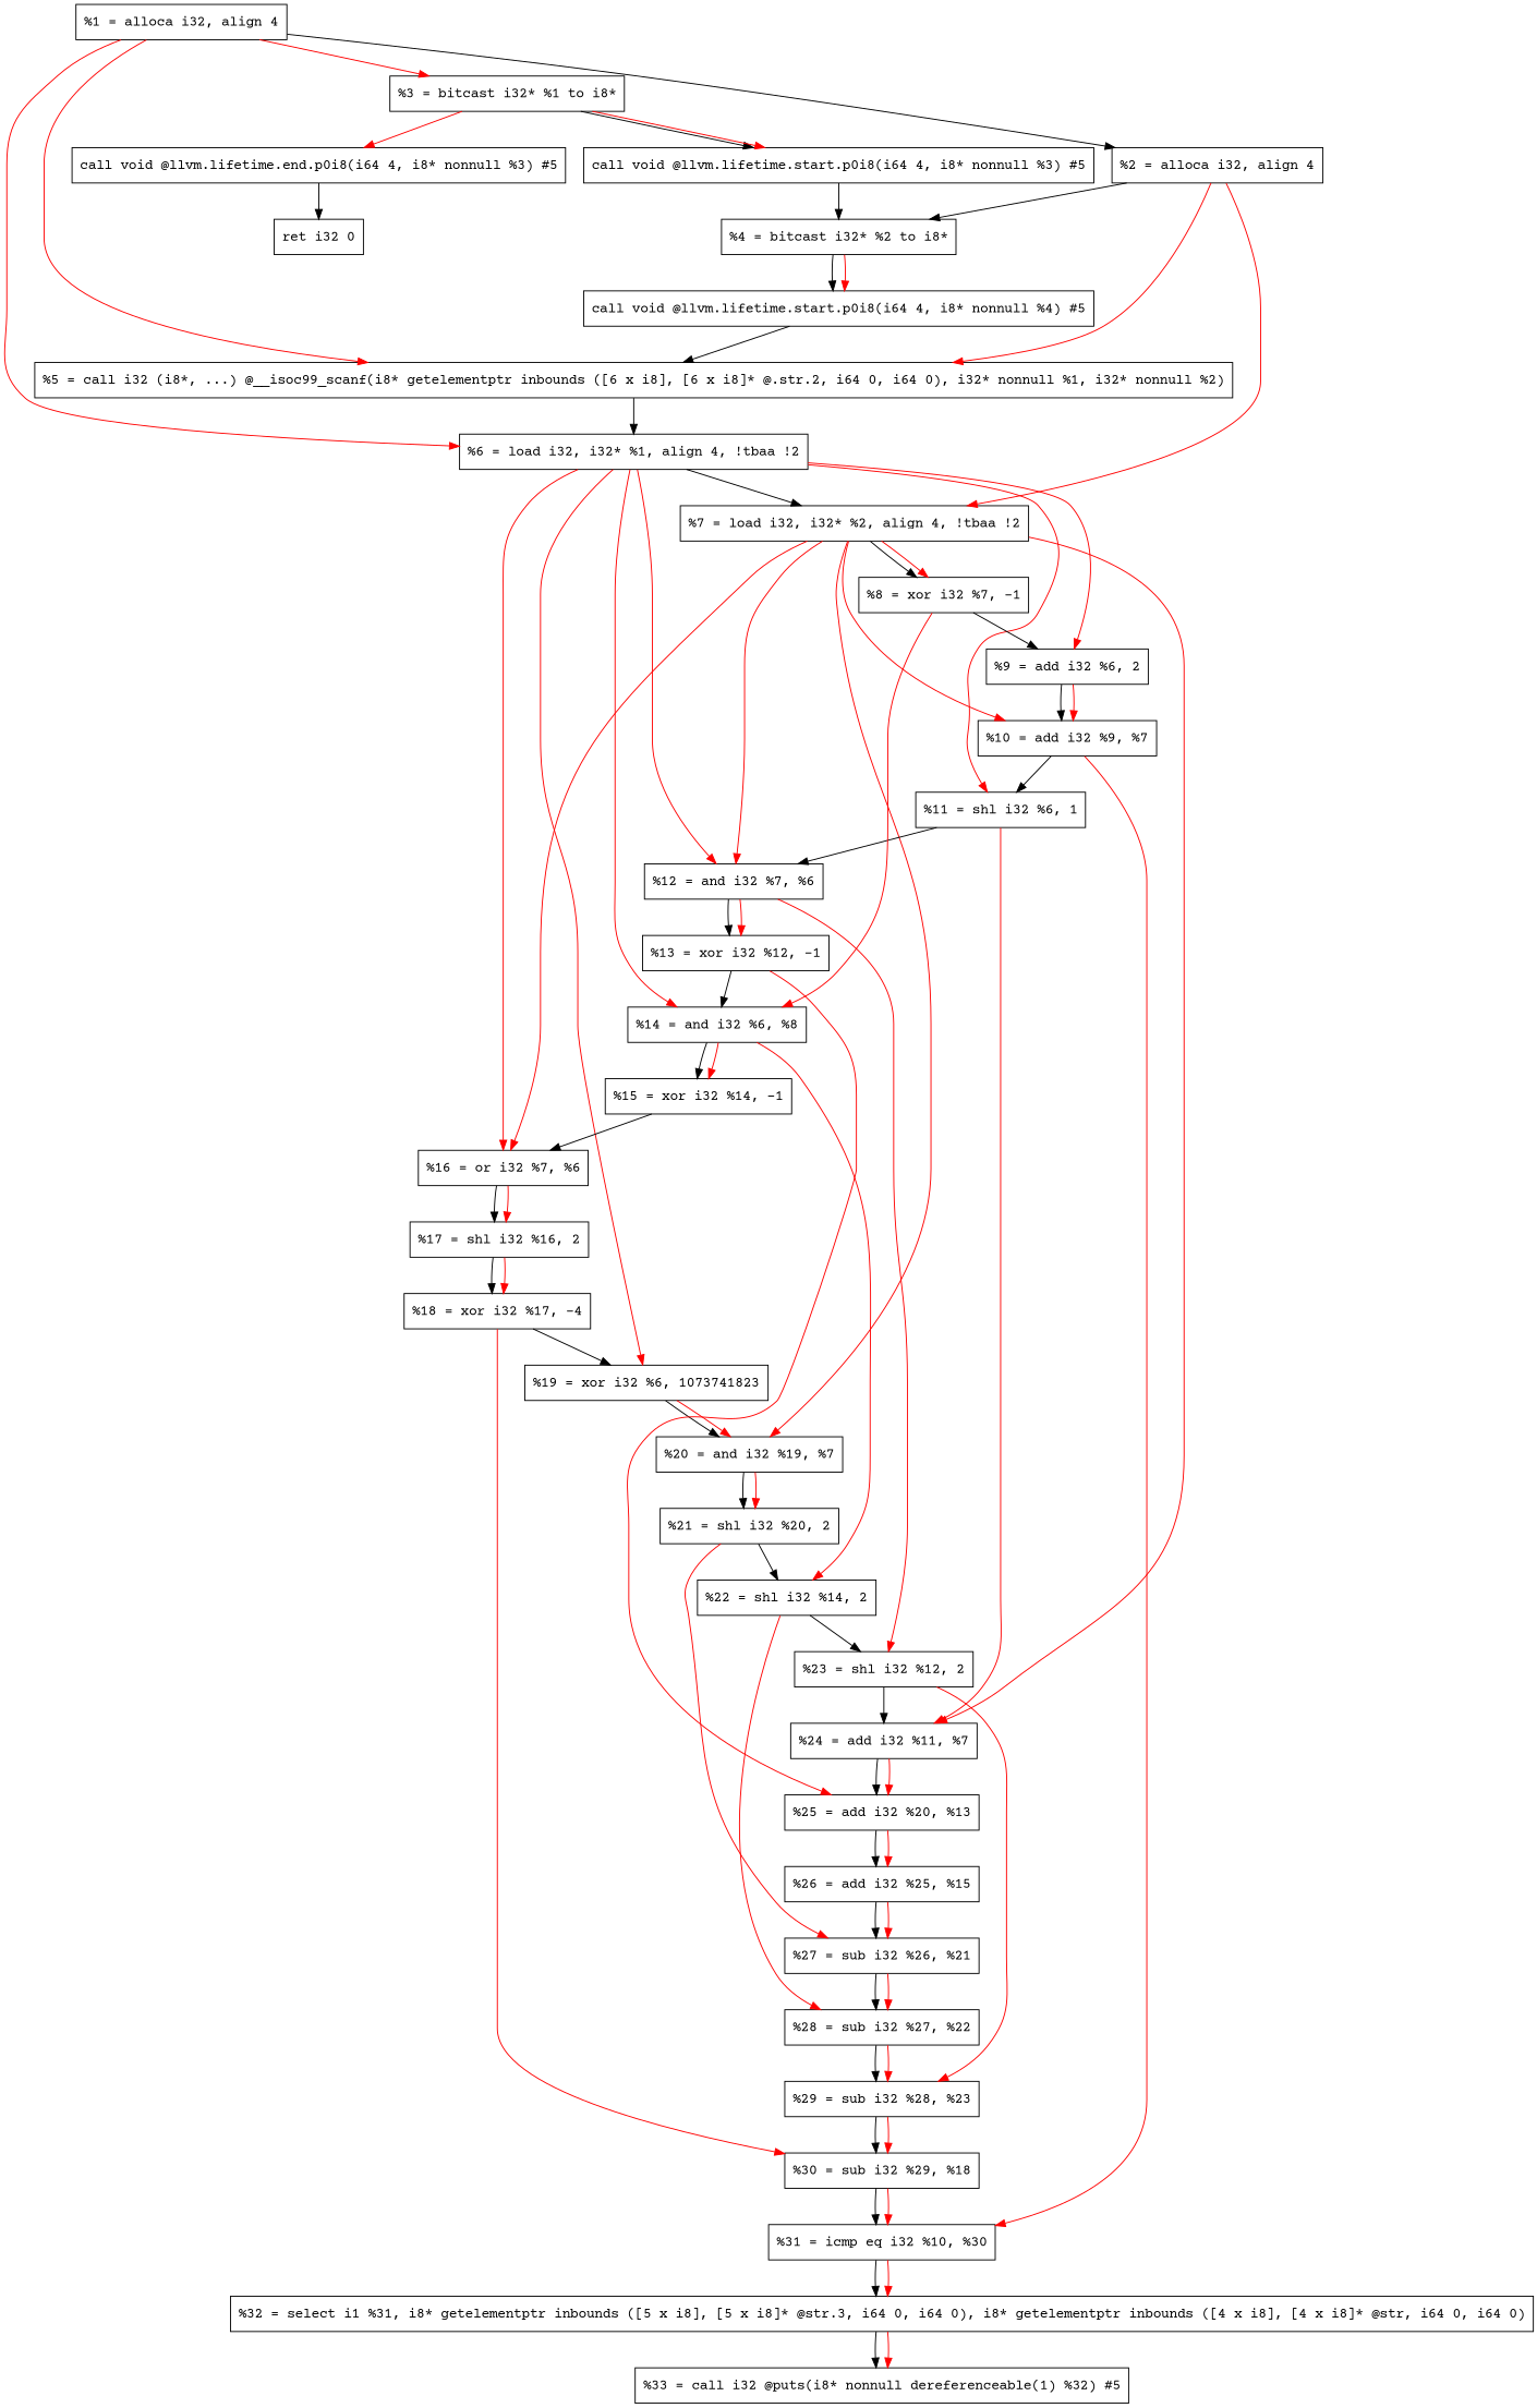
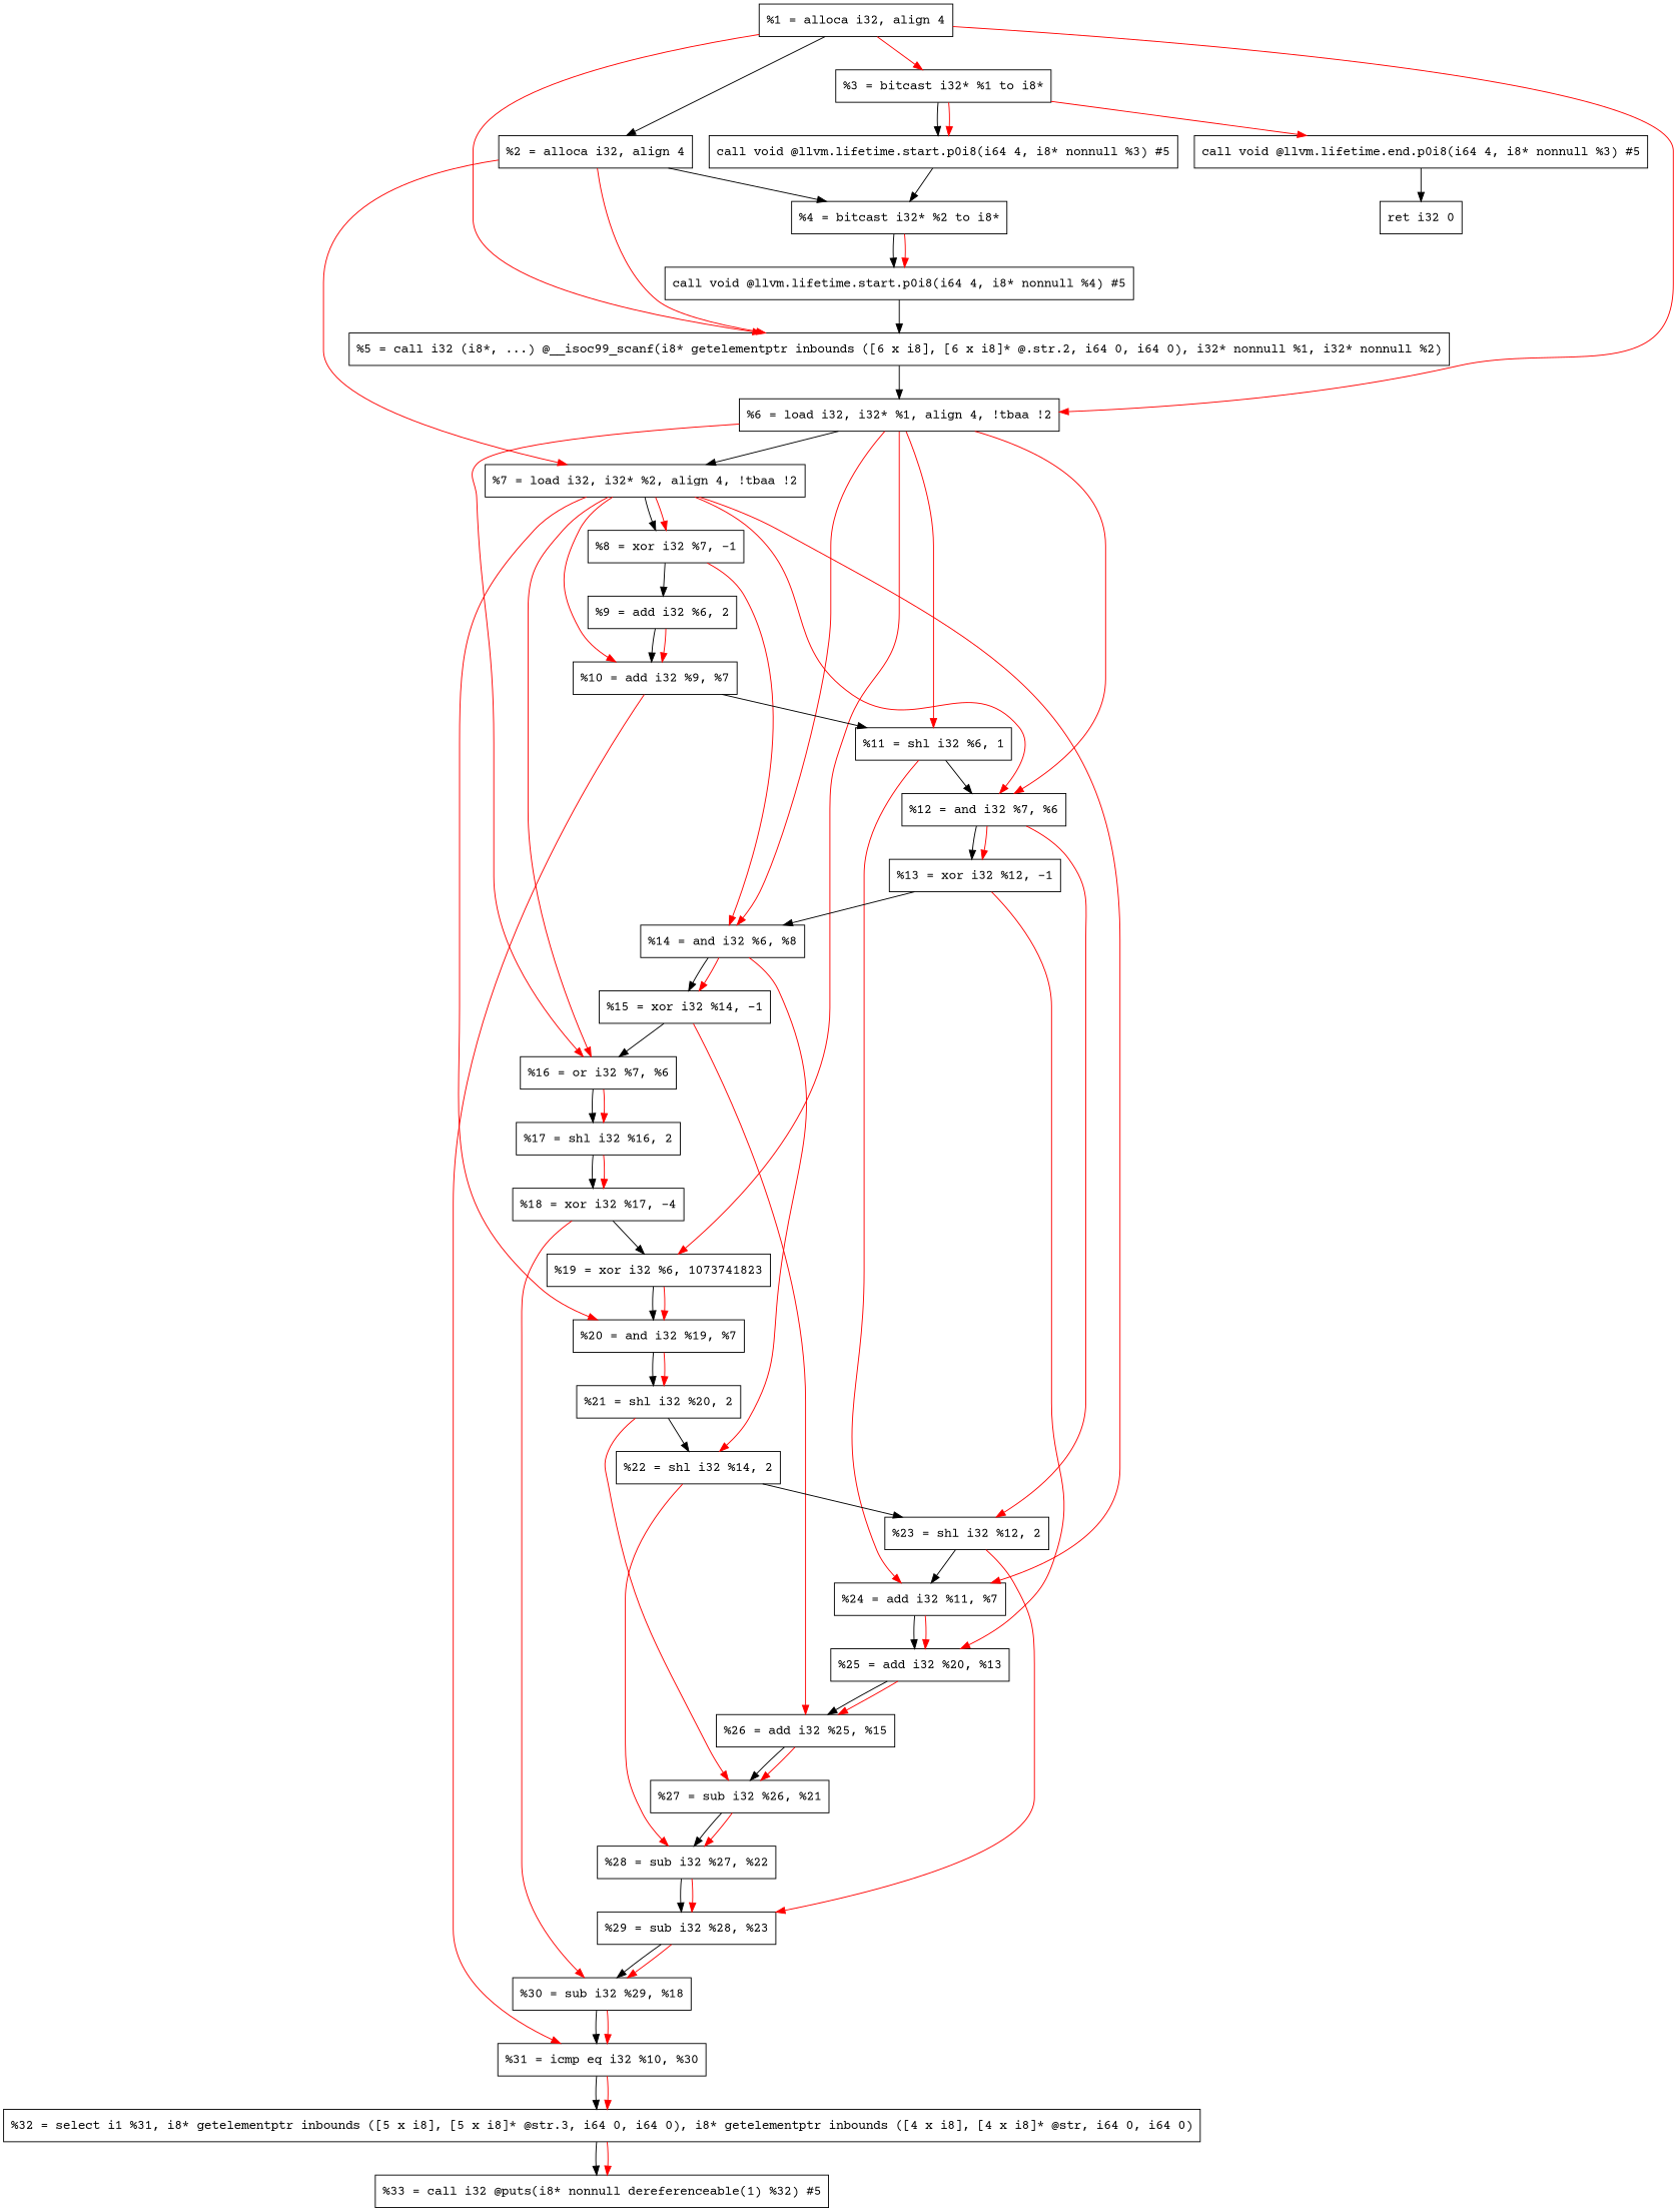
  digraph {
    fontname="Courier Prime"
    node [fontname="Courier Prime" shape=record]
    edge [fontname="Courier Prime" color=red]
    n1 [label="  %1 = alloca i32, align 4"]
    n2 [label="  %2 = alloca i32, align 4"]
    n3 [label="  %3 = bitcast i32* %1 to i8*"]
    n4 [label="  %5 = call i32 (i8*, ...) @__isoc99_scanf(i8* getelementptr inbounds ([6 x i8], [6 x i8]* @.str.2, i64 0, i64 0), i32* nonnull %1, i32* nonnull %2)"]
    n5 [label="  %6 = load i32, i32* %1, align 4, !tbaa !2"]
    n6 [label="  %4 = bitcast i32* %2 to i8*"]
    n7 [label="  %7 = load i32, i32* %2, align 4, !tbaa !2"]
    n8 [label="  call void @llvm.lifetime.start.p0i8(i64 4, i8* nonnull %3) #5"]
    n9 [label="  call void @llvm.lifetime.end.p0i8(i64 4, i8* nonnull %3) #5"]
    n10 [label="  %9 = add i32 %6, 2"]
    n11 [label="  %11 = shl i32 %6, 1"]
    n12 [label="  %12 = and i32 %7, %6"]
    n13 [label="  %14 = and i32 %6, %8"]
    n14 [label="  %16 = or i32 %7, %6"]
    n15 [label="  %19 = xor i32 %6, 1073741823"]
    n16 [label="  call void @llvm.lifetime.start.p0i8(i64 4, i8* nonnull %4) #5"]
    n17 [label="  %8 = xor i32 %7, -1"]
    n18 [label="  %10 = add i32 %9, %7"]
    n19 [label="  %20 = and i32 %19, %7"]
    n20 [label="  %24 = add i32 %11, %7"]
    n21 [label="  ret i32 0"]
    n22 [label="  %13 = xor i32 %12, -1"]
    n23 [label="  %23 = shl i32 %12, 2"]
    n24 [label="  %15 = xor i32 %14, -1"]
    n25 [label="  %22 = shl i32 %14, 2"]
    n26 [label="  %17 = shl i32 %16, 2"]
    n27 [label="  %31 = icmp eq i32 %10, %30"]
    n28 [label="  %21 = shl i32 %20, 2"]
    n29 [label="%25 = add i32 %20, %13"]
    n30 [label="  %32 = select i1 %31, i8* getelementptr inbounds ([5 x i8], [5 x i8]* @str.3, i64 0, i64 0), i8* getelementptr inbounds ([4 x i8], [4 x i8]* @str, i64 0, i64 0)"]
    n31 [label="  %29 = sub i32 %28, %23"]
    n32 [label="  %26 = add i32 %25, %15"]
    n33 [label="  %28 = sub i32 %27, %22"]
    n34 [label="  %27 = sub i32 %26, %21"]
    n35 [label="  %18 = xor i32 %17, -4"]
    n36 [label="  %30 = sub i32 %29, %18"]
    n37 [label="  %33 = call i32 @puts(i8* nonnull dereferenceable(1) %32) #5"]
    n1 -> n2 [color=""]
    n1 -> n3
    n1 -> n4
    n1 -> n5
    n2 -> n4
    n2 -> n6 [color=black]
    n2 -> n7
    n3 -> n8 [color=""]
    n3 -> n8
    n3 -> n9
    n4 -> n5 [color=""]
    n5 -> n7 [color=""]
-   n5 -> n10
    n5 -> n11
    n5 -> n12
    n5 -> n13
    n5 -> n14
    n5 -> n15
    n6 -> n16 [color=""]
    n6 -> n16
    n7 -> n12
    n7 -> n14
    n7 -> n17 [color=""]
    n7 -> n17
    n7 -> n18
    n7 -> n19
    n7 -> n20
    n8 -> n6 [color=""]
    n9 -> n21 [color=""]
    n10 -> n18 [color=""]
    n10 -> n18
    n11 -> n12 [color=""]
    n11 -> n20
    n12 -> n22 [color=""]
    n12 -> n22
    n12 -> n23
    n13 -> n24 [color=""]
    n13 -> n24
    n13 -> n25
    n14 -> n26 [color=""]
    n14 -> n26
    n15 -> n19 [color=""]
    n15 -> n19
    n16 -> n4 [color=""]
    n17 -> n10 [color=""]
    n17 -> n13
    n18 -> n11 [color=""]
    n18 -> n27
    n19 -> n28 [color=""]
    n19 -> n28
    n20 -> n29 [color=""]
    n20 -> n29
    n22 -> n13 [color=""]
    n22 -> n29
    n23 -> n20 [color=""]
    n23 -> n31
    n24 -> n14 [color=""]
+   n24 -> n32
    n25 -> n23 [color=""]
    n25 -> n33
    n26 -> n35 [color=""]
    n26 -> n35
    n27 -> n30 [color=""]
    n27 -> n30
    n28 -> n25 [color=""]
    n28 -> n34
    n29 -> n32 [color=""]
    n29 -> n32
    n30 -> n37 [color=""]
    n30 -> n37
    n31 -> n36 [color=""]
    n31 -> n36
    n32 -> n34 [color=""]
    n32 -> n34
    n33 -> n31 [color=""]
    n33 -> n31
    n34 -> n33 [color=""]
    n34 -> n33
    n35 -> n15 [color=""]
    n35 -> n36
    n36 -> n27 [color=""]
    n36 -> n27
  }
